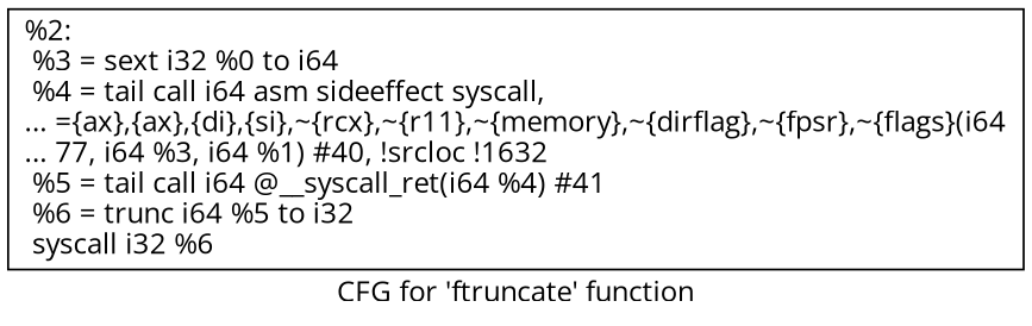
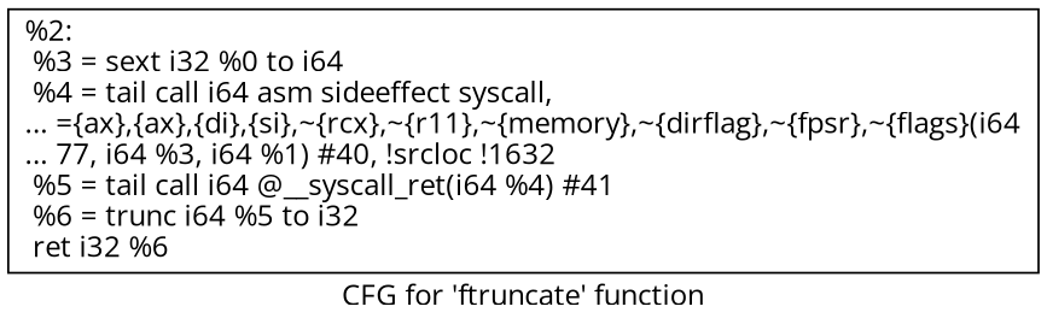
  digraph {
    label="CFG for 'ftruncate' function"
    fontname="Open Sans"
-   n1 [label="{%2:\l  %3 = sext i32 %0 to i64\l  %4 = tail call i64 asm sideeffect syscall,\l... =\{ax\},\{ax\},\{di\},\{si\},~\{rcx\},~\{r11\},~\{memory\},~\{dirflag\},~\{fpsr\},~\{flags\}(i64\l... 77, i64 %3, i64 %1) #40, !srcloc !1632\l  %5 = tail call i64 @__syscall_ret(i64 %4) #41\l  %6 = trunc i64 %5 to i32\l  syscall i32 %6\l}" shape=record fontname="Open Sans"]
+   n1 [label="{%2:\l  %3 = sext i32 %0 to i64\l  %4 = tail call i64 asm sideeffect syscall,\l... =\{ax\},\{ax\},\{di\},\{si\},~\{rcx\},~\{r11\},~\{memory\},~\{dirflag\},~\{fpsr\},~\{flags\}(i64\l... 77, i64 %3, i64 %1) #40, !srcloc !1632\l  %5 = tail call i64 @__syscall_ret(i64 %4) #41\l  %6 = trunc i64 %5 to i32\l  ret i32 %6\l}" shape=record fontname="Open Sans"]
  }
